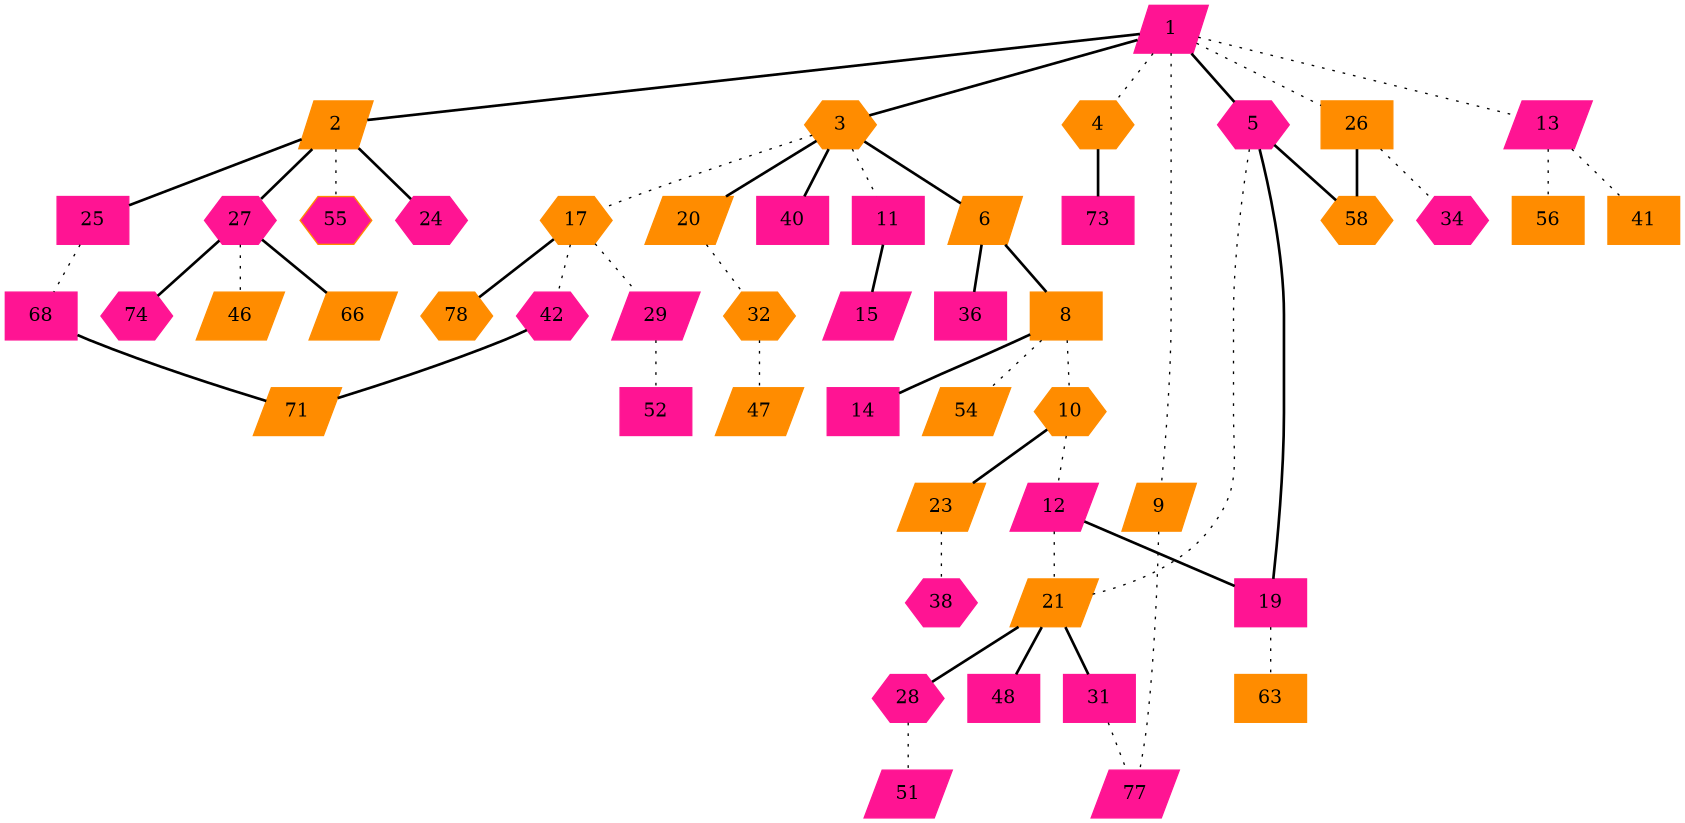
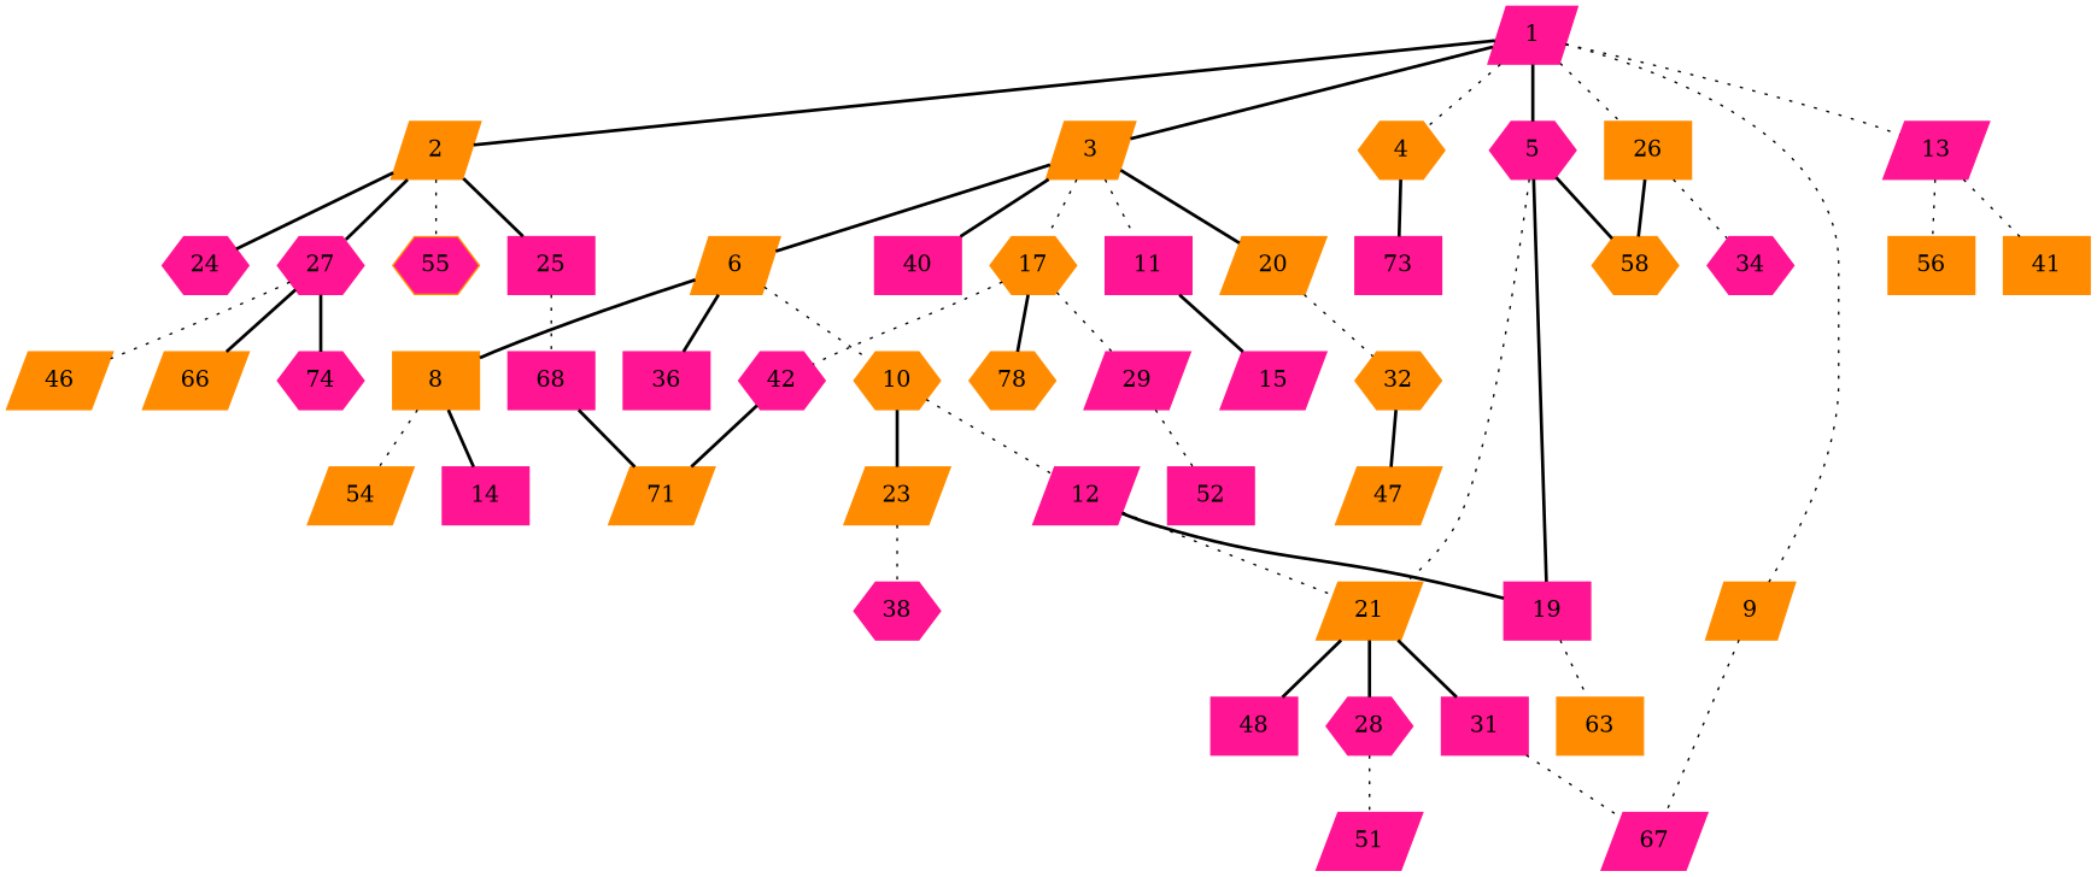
  graph {
    node [color=deeppink shape=parallelogram style=filled]
    edge [style=bold]
    2 [color=darkorange super="+16"]
    24 [shape=hexagon]
    25 [shape=box super="+61"]
    27 [shape=hexagon super="+44"]
    55 [color=darkorange fillcolor=deeppink shape=hexagon]
    1
-   3 [color=darkorange shape=hexagon super="+7"]
+   3 [color=darkorange super="+7"]
    4 [color=darkorange shape=hexagon super="+63"]
    5 [shape=hexagon super="+75"]
    9 [color=darkorange super="+45"]
    13 [super="+57"]
    26 [color=darkorange shape=box super="+49"]
    6 [color=darkorange]
    11 [shape=box super="+39"]
    17 [color=darkorange shape=hexagon super="+37"]
    20 [color=darkorange super="+50"]
    40 [shape=box]
    73 [shape=box]
    19 [shape=box super="+30"]
    21 [color=darkorange super="+76"]
    58 [color=darkorange shape=hexagon]
-   67 [label=77]
+   67
    41 [color=darkorange shape=box super="+60"]
    56 [color=darkorange shape=box]
    34 [shape=hexagon]
    68 [shape=box]
    46 [color=darkorange]
    66 [color=darkorange]
    74 [shape=hexagon]
    8 [color=darkorange shape=box super="+18"]
    36 [shape=box]
    15 [super="+22"]
    29 [super="+43"]
    42 [shape=hexagon super="+69"]
    78 [color=darkorange shape=hexagon]
    32 [color=darkorange shape=hexagon super="+35"]
    n37 [color=darkorange label=63 shape=box]
    31 [shape=box super="+62"]
    28 [shape=hexagon super="+65"]
    48 [shape=box]
    10 [color=darkorange shape=hexagon]
    14 [shape=box super="+70"]
    54 [color=darkorange]
    12 [super="+59"]
    23 [color=darkorange super="+33"]
    38 [shape=hexagon super="+53"]
    52 [shape=box]
    71 [color=darkorange super="+77"]
    47 [color=darkorange super="+72"]
    51
    2 -- 24
    2 -- 25
    2 -- 27
    2 -- 55 [style=dotted]
    25 -- 68 [style=dotted]
    27 -- 46 [style=dotted]
    27 -- 66
    27 -- 74
    1 -- 2
    1 -- 3
    1 -- 4 [style=dotted]
    1 -- 5
    1 -- 9 [style=dotted]
    1 -- 13 [style=dotted]
    1 -- 26 [style=dotted]
    3 -- 6
    3 -- 11 [style=dotted]
    3 -- 17 [style=dotted]
    3 -- 20
    3 -- 40
    4 -- 73
    5 -- 19
    5 -- 21 [style=dotted]
    5 -- 58
    9 -- 67 [style=dotted]
    13 -- 41 [style=dotted]
    13 -- 56 [style=dotted]
    26 -- 58
    26 -- 34 [style=dotted]
    6 -- 8
    6 -- 36
    11 -- 15
    17 -- 29 [style=dotted]
    17 -- 42 [style=dotted]
    17 -- 78
    20 -- 32 [style=dotted]
    19 -- n37 [style=dotted]
    21 -- 31
    21 -- 28
    21 -- 48
    68 -- 71
-   8 -- 10 [style=dotted]
+   6 -- 10 [style=dotted]
    8 -- 14
    8 -- 54 [style=dotted]
    29 -- 52 [style=dotted]
    42 -- 71
-   32 -- 47 [style=dotted]
+   32 -- 47
    31 -- 67 [style=dotted]
    28 -- 51 [style=dotted]
    10 -- 12 [style=dotted]
    10 -- 23
    12 -- 19
    12 -- 21 [style=dotted]
    23 -- 38 [style=dotted]
  }
